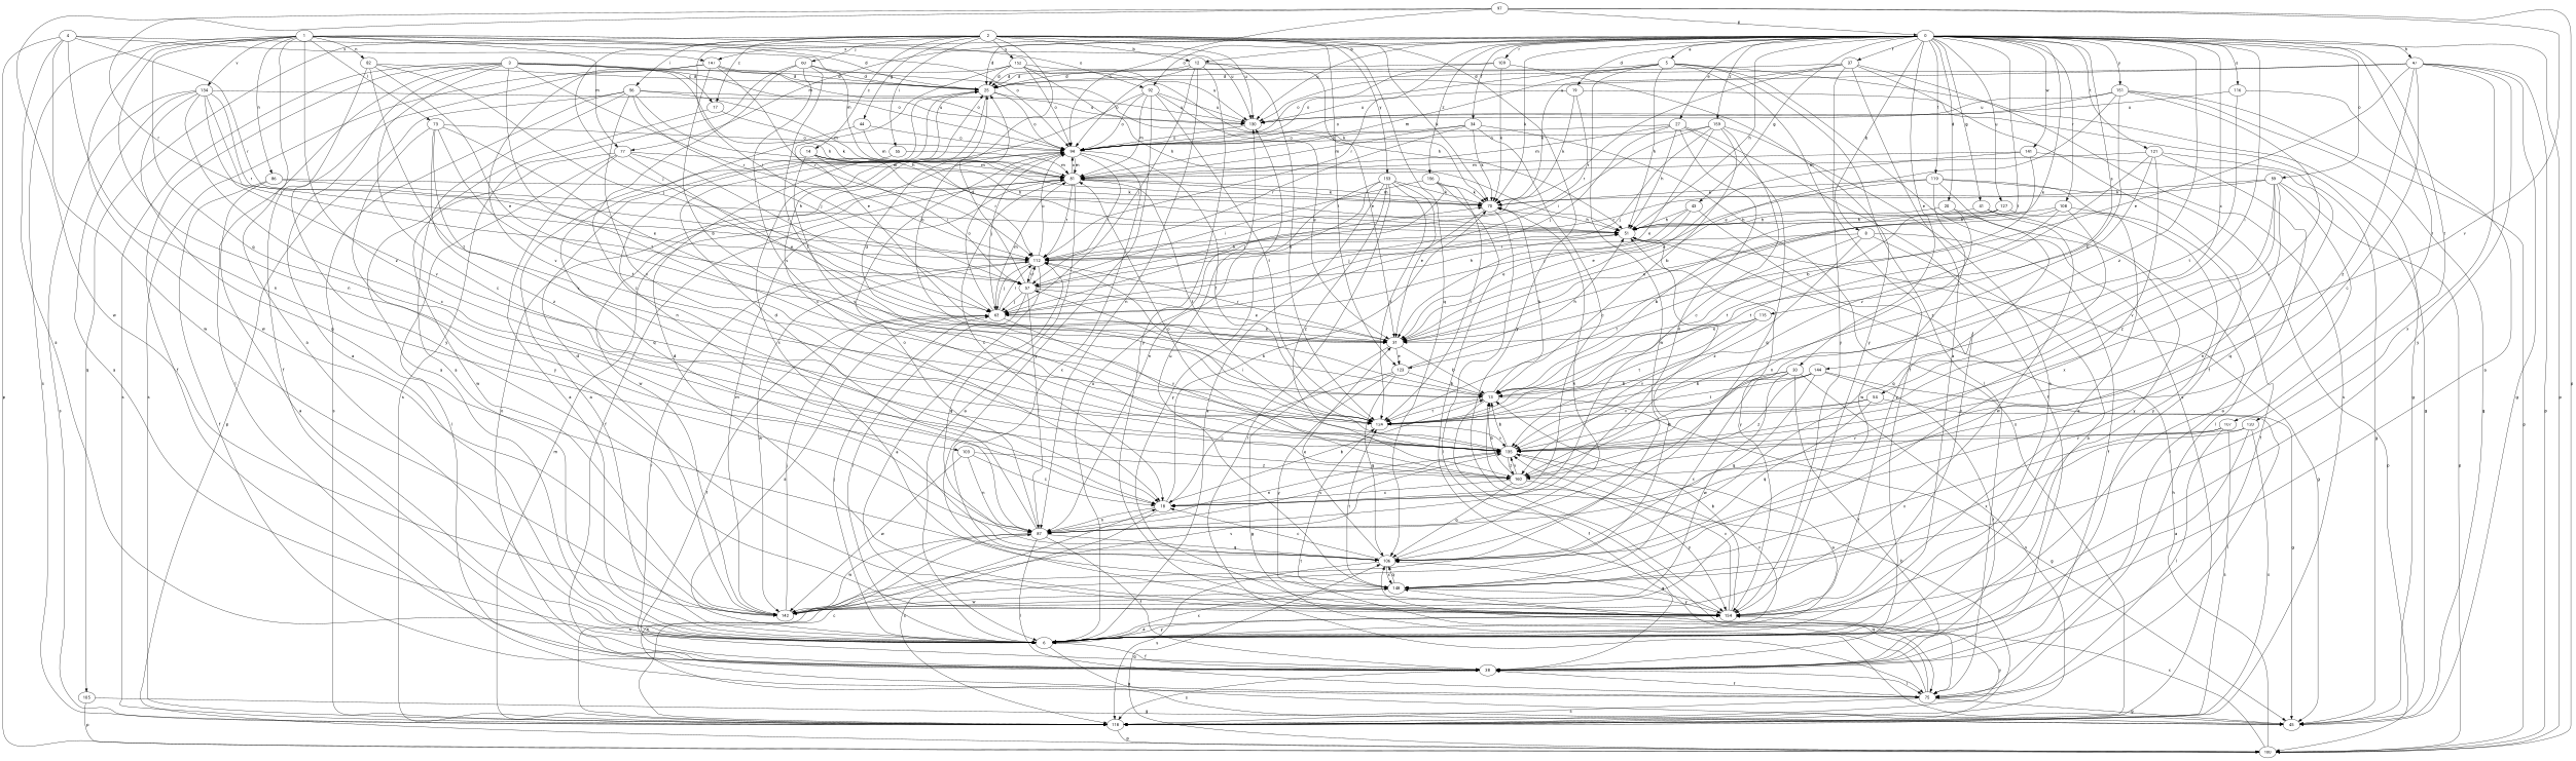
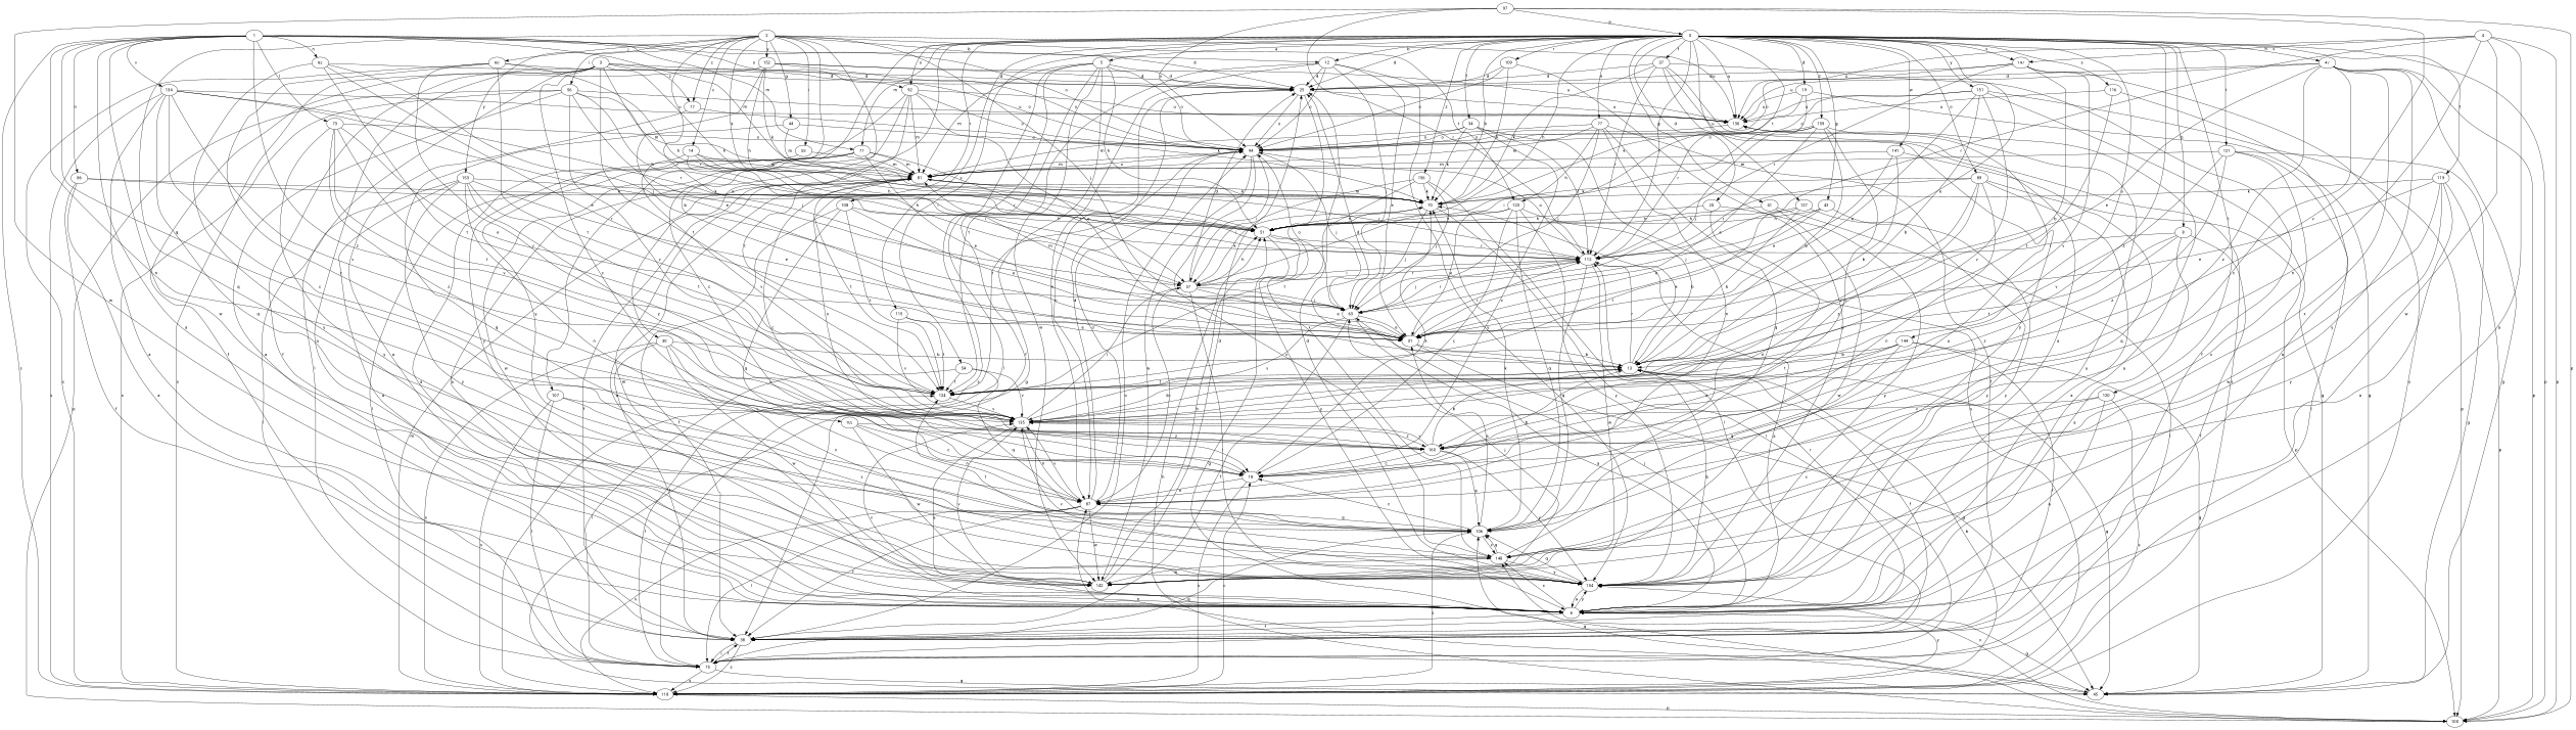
  strict digraph {
    fontname=Roboto
    node [fontname=Roboto]
    edge [fontname=Roboto]
    0
    5
    8
    12
    19
    20
    25
    27
    30
    31
    34
    37
    41
    43
    47
    51
    54
    70
    77
    89
    92
    100
    107
    108
    109
    112
    115
    116
    119
    120
    121
    123
    127
    130
    141
    144
    147
    151
    156
    159
    160
    81
    94
    118
    142
    38
    75
    45
    6
    124
    87
    63
    154
    148
    106
    13
    135
    18
    57
    97
    1
    73
    82
    86
    103
    134
    2
    14
    17
    44
    55
    56
    60
-   105
    152
    153
    3
    4
    0 -> 5 [label=a]
    0 -> 8 [label=b]
    0 -> 12 [label=b]
    0 -> 19 [label=d]
    0 -> 20 [label=d]
    0 -> 25 [label=d]
    0 -> 27 [label=e]
    0 -> 30 [label=e]
    0 -> 31 [label=e]
    0 -> 34 [label=f]
    0 -> 37 [label=f]
    0 -> 41 [label=g]
    0 -> 43 [label=g]
    0 -> 47 [label=h]
    0 -> 51 [label=h]
    0 -> 54 [label=i]
    0 -> 70 [label=k]
    0 -> 77 [label=m]
    0 -> 89 [label=o]
    0 -> 92 [label=o]
    0 -> 100 [label=p]
    0 -> 107 [label=r]
    0 -> 108 [label=r]
    0 -> 109 [label=r]
    0 -> 112 [label=r]
    0 -> 115 [label=s]
    0 -> 116 [label=s]
    0 -> 119 [label=t]
    0 -> 120 [label=t]
    0 -> 121 [label=t]
    0 -> 123 [label=t]
    0 -> 127 [label=u]
    0 -> 130 [label=u]
    0 -> 141 [label=w]
    0 -> 144 [label=x]
    0 -> 147 [label=x]
    0 -> 151 [label=y]
    0 -> 156 [label=z]
    0 -> 159 [label=z]
    0 -> 160 [label=z]
    5 -> 25 [label=d]
    5 -> 51 [label=h]
    5 -> 81 [label=m]
    5 -> 94 [label=o]
    5 -> 118 [label=s]
    5 -> 142 [label=w]
    5 -> 38 [label=f]
    5 -> 75 [label=l]
    5 -> 45 [label=g]
    8 -> 112 [label=r]
    8 -> 160 [label=z]
    8 -> 38 [label=f]
    8 -> 6 [label=a]
    8 -> 124 [label=t]
    12 -> 25 [label=d]
    12 -> 31 [label=e]
    12 -> 94 [label=o]
    12 -> 124 [label=t]
    12 -> 87 [label=n]
    12 -> 63 [label=j]
    12 -> 154 [label=y]
    19 -> 70 [label=k]
    19 -> 112 [label=r]
    19 -> 130 [label=u]
    19 -> 45 [label=g]
    20 -> 51 [label=h]
    20 -> 87 [label=n]
    20 -> 154 [label=y]
    25 -> 130 [label=u]
    25 -> 94 [label=o]
    25 -> 87 [label=n]
    25 -> 148 [label=x]
    27 -> 51 [label=h]
    27 -> 81 [label=m]
    27 -> 94 [label=o]
    27 -> 38 [label=f]
    27 -> 87 [label=n]
    27 -> 63 [label=j]
    27 -> 106 [label=q]
    30 -> 118 [label=s]
    30 -> 142 [label=w]
    30 -> 38 [label=f]
    30 -> 148 [label=x]
    30 -> 13 [label=b]
    30 -> 135 [label=v]
    31 -> 112 [label=r]
    31 -> 45 [label=g]
    31 -> 13 [label=b]
    34 -> 70 [label=k]
    34 -> 112 [label=r]
    34 -> 81 [label=m]
    34 -> 94 [label=o]
    34 -> 118 [label=s]
    34 -> 18 [label=c]
    37 -> 25 [label=d]
    37 -> 70 [label=k]
    37 -> 112 [label=r]
    37 -> 118 [label=s]
    37 -> 38 [label=f]
    37 -> 6 [label=a]
    37 -> 154 [label=y]
    41 -> 51 [label=h]
    41 -> 142 [label=w]
    41 -> 75 [label=l]
    43 -> 31 [label=e]
    43 -> 51 [label=h]
    43 -> 63 [label=j]
    43 -> 154 [label=y]
    47 -> 25 [label=d]
    47 -> 31 [label=e]
    47 -> 100 [label=p]
    47 -> 130 [label=u]
    47 -> 160 [label=z]
    47 -> 45 [label=g]
    47 -> 154 [label=y]
    47 -> 148 [label=x]
    47 -> 18 [label=c]
    51 -> 112 [label=r]
    51 -> 45 [label=g]
    51 -> 154 [label=y]
    54 -> 75 [label=l]
    54 -> 124 [label=t]
    54 -> 106 [label=q]
    54 -> 135 [label=v]
    70 -> 51 [label=h]
    70 -> 81 [label=m]
    70 -> 75 [label=l]
    70 -> 63 [label=j]
    77 -> 31 [label=e]
    77 -> 81 [label=m]
    77 -> 142 [label=w]
    77 -> 75 [label=l]
    77 -> 6 [label=a]
    77 -> 57 [label=i]
    89 -> 70 [label=k]
    89 -> 100 [label=p]
    89 -> 112 [label=r]
    89 -> 160 [label=z]
    89 -> 6 [label=a]
    89 -> 87 [label=n]
    89 -> 135 [label=v]
    92 -> 31 [label=e]
    92 -> 130 [label=u]
    92 -> 81 [label=m]
    92 -> 94 [label=o]
    92 -> 124 [label=t]
    92 -> 154 [label=y]
    92 -> 18 [label=c]
    100 -> 51 [label=h]
    100 -> 148 [label=x]
    100 -> 106 [label=q]
    107 -> 118 [label=s]
    107 -> 75 [label=l]
    107 -> 148 [label=x]
    107 -> 135 [label=v]
    108 -> 31 [label=e]
    108 -> 51 [label=h]
    108 -> 38 [label=f]
    108 -> 124 [label=t]
    108 -> 106 [label=q]
    109 -> 25 [label=d]
    109 -> 70 [label=k]
    109 -> 94 [label=o]
    109 -> 154 [label=y]
    112 -> 94 [label=o]
    112 -> 142 [label=w]
    112 -> 6 [label=a]
    112 -> 63 [label=j]
    112 -> 106 [label=q]
    112 -> 57 [label=i]
    115 -> 31 [label=e]
    115 -> 124 [label=t]
    115 -> 135 [label=v]
    116 -> 130 [label=u]
    116 -> 6 [label=a]
    116 -> 124 [label=t]
    119 -> 31 [label=e]
    119 -> 70 [label=k]
    119 -> 100 [label=p]
    119 -> 142 [label=w]
    119 -> 6 [label=a]
    119 -> 154 [label=y]
    120 -> 118 [label=s]
    120 -> 6 [label=a]
    120 -> 148 [label=x]
    120 -> 135 [label=v]
    121 -> 160 [label=z]
    121 -> 81 [label=m]
    121 -> 75 [label=l]
    121 -> 45 [label=g]
    121 -> 148 [label=x]
    121 -> 135 [label=v]
-   31 -> 123 [label=e]
+   123 -> 31 [label=e]
    123 -> 51 [label=h]
    123 -> 154 [label=y]
    123 -> 106 [label=q]
    123 -> 13 [label=b]
    123 -> 18 [label=c]
    127 -> 51 [label=h]
    127 -> 124 [label=t]
    127 -> 154 [label=y]
    127 -> 13 [label=b]
    130 -> 94 [label=o]
    141 -> 31 [label=e]
    141 -> 81 [label=m]
    141 -> 106 [label=q]
    141 -> 13 [label=b]
    144 -> 160 [label=z]
    144 -> 38 [label=f]
    144 -> 45 [label=g]
    144 -> 124 [label=t]
    144 -> 106 [label=q]
    144 -> 13 [label=b]
    147 -> 25 [label=d]
    147 -> 112 [label=r]
    147 -> 94 [label=o]
    147 -> 118 [label=s]
    147 -> 13 [label=b]
    147 -> 135 [label=v]
    151 -> 31 [label=e]
    151 -> 100 [label=p]
    151 -> 130 [label=u]
    151 -> 94 [label=o]
    151 -> 45 [label=g]
    151 -> 13 [label=b]
    151 -> 135 [label=v]
    156 -> 70 [label=k]
    156 -> 75 [label=l]
    156 -> 124 [label=t]
    156 -> 63 [label=j]
    156 -> 57 [label=i]
    159 -> 31 [label=e]
    159 -> 94 [label=o]
    159 -> 6 [label=a]
    159 -> 63 [label=j]
    159 -> 13 [label=b]
    159 -> 18 [label=c]
    159 -> 57 [label=i]
    160 -> 81 [label=o]
    160 -> 154 [label=y]
    160 -> 106 [label=q]
    160 -> 13 [label=b]
    160 -> 135 [label=v]
    160 -> 18 [label=c]
    81 -> 70 [label=k]
    81 -> 112 [label=r]
    81 -> 94 [label=o]
    81 -> 38 [label=f]
    81 -> 6 [label=a]
    81 -> 124 [label=t]
    81 -> 18 [label=c]
    94 -> 81 [label=m]
    94 -> 142 [label=w]
    94 -> 124 [label=t]
    94 -> 63 [label=j]
    94 -> 148 [label=x]
    94 -> 57 [label=i]
    118 -> 100 [label=p]
    118 -> 81 [label=m]
    118 -> 154 [label=y]
    118 -> 13 [label=b]
    118 -> 18 [label=c]
    142 -> 25 [label=d]
    142 -> 51 [label=h]
    142 -> 81 [label=m]
    142 -> 63 [label=j]
    142 -> 135 [label=v]
    38 -> 112 [label=r]
    38 -> 94 [label=o]
    38 -> 118 [label=s]
    38 -> 75 [label=l]
    75 -> 118 [label=s]
    75 -> 38 [label=f]
    75 -> 45 [label=g]
    75 -> 124 [label=t]
    75 -> 106 [label=q]
    45 -> 87 [label=n]
    6 -> 130 [label=u]
    6 -> 38 [label=f]
    6 -> 45 [label=g]
    6 -> 63 [label=j]
    6 -> 154 [label=y]
    6 -> 148 [label=x]
    6 -> 135 [label=v]
    124 -> 135 [label=v]
    87 -> 25 [label=d]
    87 -> 94 [label=o]
    87 -> 118 [label=s]
    87 -> 142 [label=w]
    87 -> 38 [label=f]
    87 -> 75 [label=l]
    87 -> 106 [label=q]
    87 -> 135 [label=v]
    63 -> 31 [label=e]
    63 -> 112 [label=r]
    63 -> 81 [label=m]
    63 -> 94 [label=o]
    63 -> 38 [label=f]
    63 -> 6 [label=a]
    63 -> 135 [label=v]
    154 -> 25 [label=d]
    154 -> 6 [label=a]
    154 -> 106 [label=q]
    154 -> 13 [label=b]
    154 -> 135 [label=v]
    148 -> 130 [label=u]
    148 -> 142 [label=w]
    148 -> 124 [label=t]
    148 -> 154 [label=y]
    148 -> 106 [label=q]
    106 -> 31 [label=e]
    106 -> 70 [label=k]
    106 -> 118 [label=s]
    106 -> 148 [label=x]
    106 -> 18 [label=c]
    13 -> 25 [label=d]
    13 -> 70 [label=k]
    13 -> 112 [label=r]
    13 -> 38 [label=f]
    13 -> 45 [label=g]
    13 -> 124 [label=t]
    135 -> 160 [label=z]
    135 -> 6 [label=a]
    135 -> 87 [label=n]
    135 -> 13 [label=b]
    135 -> 57 [label=i]
    18 -> 70 [label=k]
    18 -> 118 [label=s]
    18 -> 87 [label=n]
    18 -> 13 [label=b]
    57 -> 25 [label=d]
    57 -> 31 [label=e]
    57 -> 51 [label=h]
    57 -> 70 [label=k]
    57 -> 112 [label=r]
    57 -> 6 [label=i]
    57 -> 87 [label=i]
    57 -> 63 [label=j]
    97 -> 0 [label=p]
    97 -> 100 [label=p]
    97 -> 112 [label=r]
    97 -> 94 [label=o]
    97 -> 142 [label=w]
    97 -> 135 [label=v]
    1 -> 25 [label=d]
    1 -> 77 [label=m]
    1 -> 92 [label=o]
    1 -> 160 [label=z]
    1 -> 81 [label=m]
    1 -> 94 [label=o]
    1 -> 118 [label=s]
    1 -> 142 [label=w]
    1 -> 6 [label=a]
    1 -> 87 [label=n]
    1 -> 73 [label=l]
    1 -> 82 [label=n]
    1 -> 86 [label=n]
    1 -> 103 [label=q]
    1 -> 134 [label=v]
    73 -> 31 [label=e]
    73 -> 160 [label=z]
    73 -> 94 [label=o]
    73 -> 124 [label=t]
    73 -> 154 [label=y]
    73 -> 135 [label=v]
    82 -> 25 [label=d]
    82 -> 31 [label=e]
    82 -> 124 [label=t]
    82 -> 63 [label=j]
    82 -> 154 [label=y]
    86 -> 51 [label=h]
    86 -> 70 [label=k]
    86 -> 38 [label=f]
    86 -> 6 [label=a]
    103 -> 160 [label=z]
    103 -> 142 [label=w]
    103 -> 87 [label=n]
    103 -> 18 [label=c]
    134 -> 112 [label=r]
    134 -> 130 [label=u]
    134 -> 118 [label=s]
    134 -> 6 [label=a]
    134 -> 106 [label=q]
    134 -> 135 [label=v]
    134 -> 18 [label=c]
    134 -> 57 [label=i]
    2 -> 12 [label=b]
    2 -> 70 [label=k]
    2 -> 123 [label=t]
    2 -> 130 [label=u]
    2 -> 63 [label=j]
    2 -> 154 [label=y]
    2 -> 106 [label=q]
    2 -> 13 [label=b]
    2 -> 57 [label=i]
    2 -> 14 [label=c]
    2 -> 17 [label=c]
    2 -> 44 [label=g]
    2 -> 55 [label=i]
    2 -> 56 [label=i]
    2 -> 60 [label=j]
-   2 -> 105 [label=q]
    2 -> 152 [label=y]
    2 -> 153 [label=y]
    14 -> 51 [label=h]
    14 -> 112 [label=r]
    14 -> 81 [label=m]
    14 -> 135 [label=v]
    14 -> 57 [label=i]
    17 -> 70 [label=k]
    17 -> 6 [label=a]
    44 -> 81 [label=m]
    44 -> 94 [label=o]
    44 -> 106 [label=q]
    55 -> 81 [label=m]
    55 -> 6 [label=a]
    56 -> 51 [label=h]
    56 -> 100 [label=p]
    56 -> 130 [label=u]
    56 -> 81 [label=m]
    56 -> 118 [label=s]
    56 -> 6 [label=a]
    56 -> 63 [label=j]
    56 -> 135 [label=v]
    60 -> 25 [label=d]
    60 -> 51 [label=h]
    60 -> 118 [label=s]
    60 -> 124 [label=t]
    60 -> 135 [label=v]
    60 -> 18 [label=c]
-   105 -> 100 [label=p]
-   105 -> 45 [label=g]
    152 -> 25 [label=d]
    152 -> 31 [label=e]
    152 -> 51 [label=h]
    152 -> 70 [label=k]
    152 -> 130 [label=u]
    152 -> 94 [label=o]
    152 -> 38 [label=f]
    153 -> 31 [label=e]
    153 -> 70 [label=k]
    153 -> 160 [label=z]
    153 -> 75 [label=l]
    153 -> 6 [label=a]
    153 -> 124 [label=t]
    153 -> 87 [label=n]
    153 -> 154 [label=y]
    3 -> 25 [label=d]
    3 -> 51 [label=h]
    3 -> 112 [label=r]
    3 -> 94 [label=o]
    3 -> 118 [label=s]
    3 -> 38 [label=f]
    3 -> 75 [label=l]
    3 -> 6 [label=a]
    3 -> 124 [label=t]
    3 -> 18 [label=c]
    3 -> 17 [label=c]
    4 -> 100 [label=p]
    4 -> 112 [label=r]
    4 -> 130 [label=u]
    4 -> 147 [label=x]
    4 -> 142 [label=w]
    4 -> 6 [label=a]
    4 -> 87 [label=n]
  }
